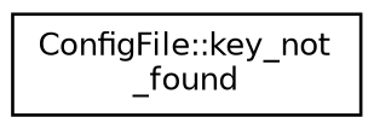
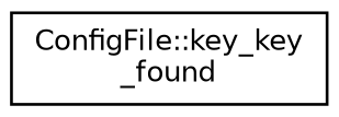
  digraph {
    rankdir=LR
-   n1 [color=black fillcolor=white fontname=Helvetica fontsize=10 height=0.2 label="ConfigFile::key_not\l_found" shape=record style=filled width=0.4]
+   n1 [color=black fillcolor=white fontname=Helvetica fontsize=10 height=0.2 label="ConfigFile::key_key\l_found" shape=record style=filled width=0.4]
  }
